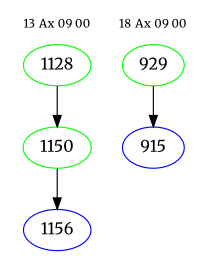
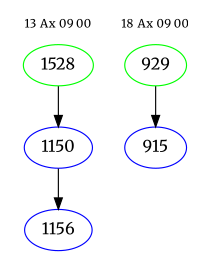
  digraph {
    fontname=Merriweather
    node [color=blue fontname=Merriweather]
    edge [color=black fontname=Merriweather]
-   n1 [color=green label=1128]
-   n2 [color=green label=1150]
+   n1 [color=green label=1528]
+   n2 [label=1150]
    n3 [label=1156]
    n4 [color=green label=929]
    n5 [label=915]
    subgraph cluster_1 {
      color=white
      fontsize=10
      label="13_Ax_09_00"
      n1
      n2
      n3
    }
    subgraph cluster_2 {
      color=white
      fontsize=10
      label="18_Ax_09_00"
      n4
      n5
    }
    n1 -> n2
    n2 -> n3
    n4 -> n5
  }
